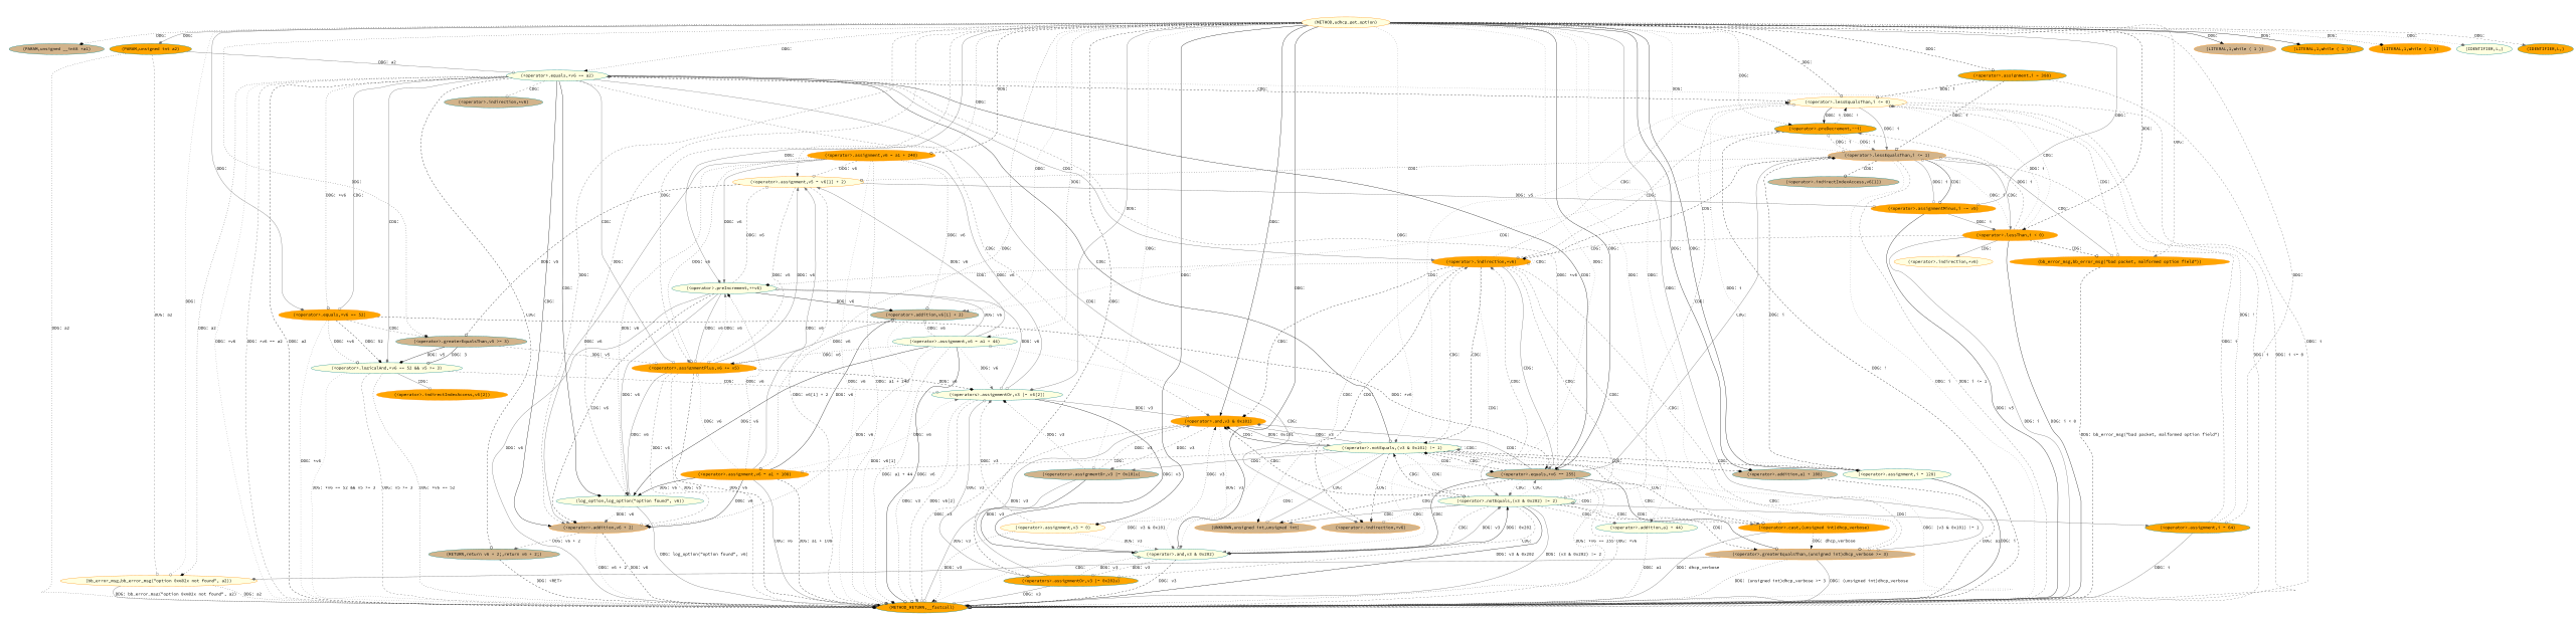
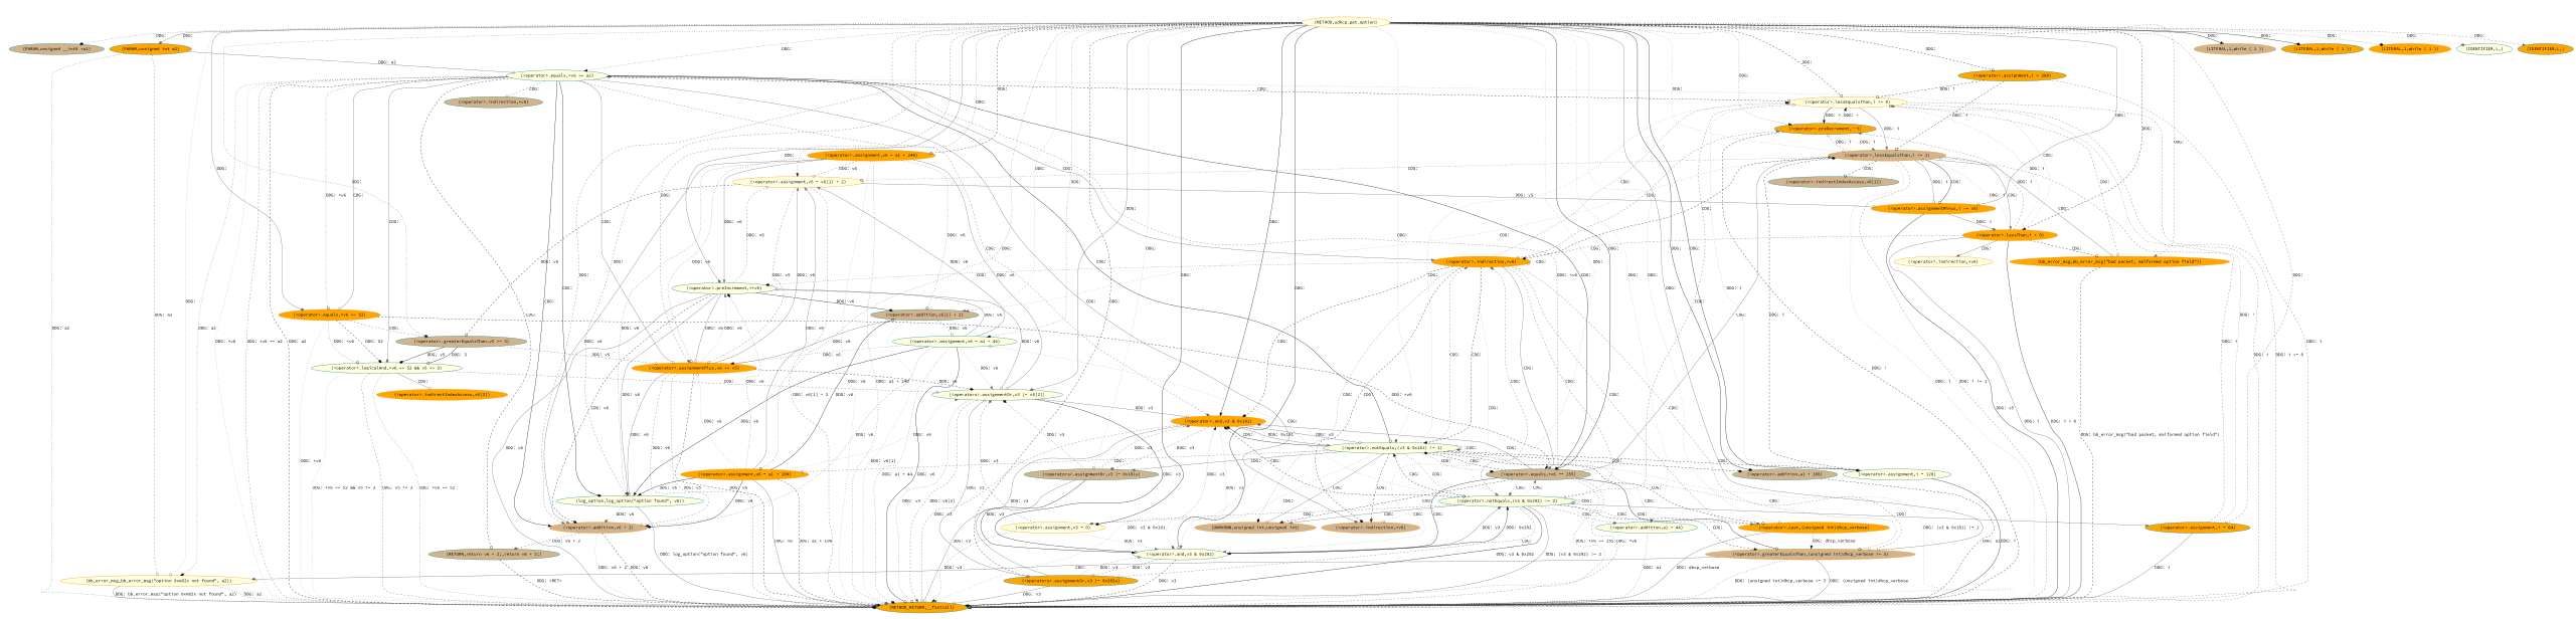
  digraph {
    fontname="Source Code Pro"
    node [color=teal fillcolor=orange fontname="Source Code Pro" style=filled]
    edge [arrowhead=odot color=gray40 fontname="Source Code Pro" style=dashed]
    n1 [color=darkorange fillcolor=lightyellow label="(METHOD,udhcp_get_option)"]
    n2 [fillcolor=tan label="(PARAM,unsigned __int8 *a1)"]
    n3 [label="(PARAM,unsigned int a2)"]
    n4 [color=darkorange fillcolor=lightyellow label="(<operator>.assignment,v3 = 0)"]
    n5 [color=darkorange label="(<operator>.assignment,v6 = a1 + 240)"]
    n6 [label="(<operator>.assignment,i = 388)"]
    n7 [label="(<operator>.assignment,i = 64)"]
    n8 [color=darkorange fillcolor=tan label="(LITERAL,1,while ( 1 ))"]
    n9 [label="(LITERAL,1,while ( 1 ))"]
    n10 [color=darkorange label="(LITERAL,1,while ( 1 ))"]
    n11 [color=darkorange fillcolor=lightyellow label="(<operator>.lessEqualsThan,i <= 0)"]
    n12 [color=darkorange label="(bb_error_msg,bb_error_msg(\"bad packet, malformed option field\"))"]
    n13 [fillcolor=lightyellow label="(IDENTIFIER,L,)"]
    n14 [label="(<operator>.preDecrement,--i)"]
    n15 [fillcolor=lightyellow label="(<operator>.preIncrement,++v6)"]
    n16 [fillcolor=tan label="(<operator>.equals,*v6 == 255)"]
    n17 [color=darkorange fillcolor=tan label="(<operator>.lessEqualsThan,i <= 1)"]
    n18 [color=darkorange fillcolor=lightyellow label="(<operator>.assignment,v5 = v6[1] + 2)"]
    n19 [fillcolor=tan label="(<operator>.addition,v6[1] + 2)"]
    n20 [color=darkorange label="(<operator>.assignmentMinus,i -= v5)"]
    n21 [color=darkorange label="(<operator>.lessThan,i < 0)"]
    n22 [fillcolor=lightyellow label="(<operator>.equals,*v6 == a2)"]
    n23 [fillcolor=lightyellow label="(log_option,log_option(\"option found\", v6))"]
    n24 [color=darkorange fillcolor=tan label="(<operator>.addition,v6 + 2)"]
    n25 [color=darkorange label="(<operator>.equals,*v6 == 52)"]
    n26 [fillcolor=tan label="(<operator>.greaterEqualsThan,v5 >= 3)"]
    n27 [fillcolor=lightyellow label="(<operators>.assignmentOr,v3 |= v6[2])"]
    n28 [color=darkorange label="(<operator>.assignmentPlus,v6 += v5)"]
    n29 [fillcolor=lightyellow label="(<operator>.notEquals,(v3 & 0x101) != 1)"]
    n30 [color=darkorange label="(<operator>.and,v3 & 0x101)"]
    n31 [fillcolor=tan label="(<operators>.assignmentOr,v3 |= 0x101u)"]
    n32 [color=darkorange label="(<operator>.assignment,v6 = a1 + 108)"]
    n33 [fillcolor=tan label="(<operator>.addition,a1 + 108)"]
    n34 [fillcolor=lightyellow label="(<operator>.assignment,i = 128)"]
    n35 [fillcolor=lightyellow label="(<operator>.notEquals,(v3 & 0x202) != 2)"]
    n36 [fillcolor=lightyellow label="(<operator>.and,v3 & 0x202)"]
    n37 [label="(<operators>.assignmentOr,v3 |= 0x202u)"]
    n38 [fillcolor=lightyellow label="(<operator>.assignment,v6 = a1 + 44)"]
    n39 [fillcolor=lightyellow label="(<operator>.addition,a1 + 44)"]
    n40 [color=darkorange fillcolor=tan label="(<operator>.greaterEqualsThan,(unsigned int)dhcp_verbose >= 3)"]
    n41 [color=darkorange label="(<operator>.cast,(unsigned int)dhcp_verbose)"]
    n42 [color=darkorange fillcolor=lightyellow label="(bb_error_msg,bb_error_msg(\"option 0x%02x not found\", a2))"]
    n43 [label="(IDENTIFIER,L,)"]
    n44 [label="(METHOD_RETURN,__fastcall)"]
    n45 [color=darkorange fillcolor=tan label="(UNKNOWN,unsigned int,unsigned int)"]
    n46 [color=darkorange label="(<operator>.indirection,*v6)"]
    n47 [fillcolor=tan label="(<operator>.indirectIndexAccess,v6[1])"]
    n48 [color=darkorange fillcolor=lightyellow label="(<operator>.indirection,*v6)"]
    n49 [fillcolor=tan label="(RETURN,return v6 + 2;,return v6 + 2;)"]
    n50 [fillcolor=lightyellow label="(<operator>.logicalAnd,*v6 == 52 && v5 >= 3)"]
    n51 [color=darkorange fillcolor=tan label="(<operator>.indirection,*v6)"]
    n52 [fillcolor=tan label="(<operator>.indirection,*v6)"]
    n53 [color=darkorange label="(<operator>.indirectIndexAccess,v6[2])"]
    n1 -> n2 [arrowhead=diamond color=black label="DDG: " style=dotted]
    n1 -> n3 [arrowhead=diamond label="DDG: " style=solid]
    n1 -> n4 [arrowhead=diamond color=black label="DDG: " style=solid]
    n1 -> n5 [color=black label="DDG: "]
    n1 -> n6 [color=black label="DDG: "]
    n1 -> n7 [label="DDG: "]
    n1 -> n8 [arrowhead=normal color=black label="DDG: " style=solid]
    n1 -> n9 [arrowhead=diamond color=black label="DDG: " style=solid]
    n1 -> n10 [arrowhead=diamond color=black label="DDG: " style=dotted]
    n1 -> n11 [color=black label="DDG: "]
    n1 -> n12 [arrowhead=normal label="DDG: "]
    n1 -> n13 [arrowhead=diamond label="DDG: " style=dotted]
    n1 -> n14 [arrowhead=normal color=black label="DDG: " style=dotted]
    n1 -> n15 [arrowhead=diamond label="DDG: " style=solid]
    n1 -> n16 [color=black label="DDG: " style=solid]
    n1 -> n17 [label="DDG: " style=dotted]
    n1 -> n18 [arrowhead=normal color=black label="DDG: " style=dotted]
    n1 -> n19 [arrowhead=normal label="DDG: " style=dotted]
    n1 -> n20 [label="DDG: " style=solid]
    n1 -> n21 [arrowhead=normal color=black label="DDG: "]
    n1 -> n22 [arrowhead=normal color=black label="DDG: " style=dotted]
    n1 -> n23 [label="DDG: "]
    n1 -> n24 [arrowhead=normal label="DDG: "]
    n1 -> n25 [arrowhead=diamond label="DDG: " style=solid]
    n1 -> n26 [arrowhead=diamond color=black label="DDG: " style=dotted]
    n1 -> n27 [arrowhead=diamond label="DDG: " style=solid]
    n1 -> n28 [arrowhead=diamond label="DDG: "]
    n1 -> n29 [arrowhead=diamond label="DDG: " style=dotted]
    n1 -> n30 [arrowhead=normal color=black label="DDG: " style=solid]
    n1 -> n31 [label="DDG: " style=dotted]
    n1 -> n32 [color=black label="DDG: " style=dotted]
    n1 -> n33 [arrowhead=diamond color=black label="DDG: " style=solid]
    n1 -> n34 [arrowhead=diamond color=black label="DDG: " style=solid]
    n1 -> n35 [arrowhead=normal label="DDG: " style=dotted]
    n1 -> n36 [color=black label="DDG: " style=solid]
    n1 -> n37 [color=black label="DDG: "]
    n1 -> n38 [arrowhead=normal color=black label="DDG: " style=dotted]
    n1 -> n39 [arrowhead=diamond label="DDG: " style=dotted]
    n1 -> n40 [label="DDG: " style=solid]
    n1 -> n41 [label="DDG: " style=dotted]
    n1 -> n42 [label="DDG: " style=dotted]
    n1 -> n43 [arrowhead=normal label="DDG: "]
    n3 -> n22 [label="DDG: a2" style=solid]
    n3 -> n42 [label="DDG: a2"]
    n3 -> n44 [color=black label="DDG: a2" style=dotted]
    n4 -> n27 [arrowhead=diamond label="DDG: v3"]
    n4 -> n30 [arrowhead=normal color=black label="DDG: v3" style=dotted]
    n4 -> n36 [arrowhead=normal label="DDG: v3" style=dotted]
    n4 -> n44 [arrowhead=normal color=black label="DDG: v3" style=dotted]
    n5 -> n15 [arrowhead=normal label="DDG: v6" style=solid]
    n5 -> n18 [label="DDG: v6"]
    n5 -> n19 [color=black label="DDG: v6" style=dotted]
    n5 -> n23 [arrowhead=normal color=black label="DDG: v6" style=dotted]
    n5 -> n24 [arrowhead=normal label="DDG: v6" style=solid]
    n5 -> n27 [label="DDG: v6" style=solid]
    n5 -> n28 [color=black label="DDG: v6" style=dotted]
    n5 -> n44 [arrowhead=diamond label="DDG: v6" style=dotted]
    n5 -> n44 [color=black label="DDG: a1 + 240" style=dotted]
    n6 -> n11 [color=black label="DDG: i"]
    n6 -> n17 [color=black label="DDG: i"]
    n6 -> n44 [label="DDG: i"]
    n7 -> n11 [color=black label="DDG: i" style=dotted]
    n7 -> n17 [label="DDG: i"]
    n7 -> n44 [arrowhead=diamond label="DDG: i" style=solid]
    n11 -> n12 [label="CDG: "]
    n11 -> n14 [arrowhead=normal color=black label="DDG: i" style=solid]
    n11 -> n17 [arrowhead=normal label="DDG: i" style=solid]
    n11 -> n44 [arrowhead=normal label="DDG: i"]
    n11 -> n44 [arrowhead=diamond label="DDG: i <= 0"]
    n12 -> n44 [color=black label="DDG: bb_error_msg(\"bad packet, malformed option field\")"]
    n14 -> n11 [arrowhead=normal color=black label="DDG: i" style=dotted]
    n14 -> n17 [arrowhead=normal label="DDG: i" style=dotted]
    n14 -> n44 [arrowhead=normal color=black label="DDG: i"]
    n15 -> n18 [label="DDG: v6"]
    n15 -> n19 [arrowhead=diamond color=black label="DDG: v6" style=solid]
    n15 -> n23 [arrowhead=diamond label="DDG: v6" style=solid]
    n15 -> n24 [arrowhead=diamond color=black label="CDG: v6"]
    n15 -> n27 [label="DDG: v6" style=solid]
    n15 -> n28 [label="DDG: v6" style=solid]
    n15 -> n44 [arrowhead=diamond label="DDG: v6" style=solid]
    n16 -> n17 [arrowhead=diamond label="CDG: " style=solid]
    n16 -> n22 [label="DDG: *v6"]
    n16 -> n29 [arrowhead=diamond color=black label="CDG: "]
    n16 -> n30 [arrowhead=diamond label="CDG: " style=solid]
    n16 -> n35 [arrowhead=diamond label="CDG: " style=dotted]
    n16 -> n36 [arrowhead=diamond color=black label="CDG: " style=solid]
    n16 -> n40 [color=black label="CDG: " style=solid]
    n16 -> n41 [arrowhead=normal label="CDG: " style=dotted]
    n16 -> n44 [arrowhead=normal color=black label="DDG: *v6 == 255" style=dotted]
    n16 -> n44 [arrowhead=diamond label="DDG: *v6"]
    n16 -> n45 [arrowhead=normal color=black label="CDG: "]
    n17 -> n12 [label="CDG: " style=solid]
    n17 -> n14 [label="DDG: i"]
    n17 -> n18 [color=black label="CDG: " style=dotted]
    n17 -> n19 [arrowhead=normal label="CDG: " style=dotted]
    n17 -> n20 [label="DDG: i" style=solid]
    n17 -> n20 [color=black label="CDG: " style=solid]
    n17 -> n21 [arrowhead=normal label="CDG: " style=solid]
    n17 -> n44 [arrowhead=normal label="DDG: i" style=dotted]
    n17 -> n44 [label="DDG: i <= 1"]
    n17 -> n46 [arrowhead=diamond color=black label="CDG: "]
    n17 -> n47 [color=black label="CDG: "]
    n18 -> n20 [label="DDG: v5" style=solid]
    n18 -> n26 [color=black label="DDG: v5"]
    n18 -> n28 [label="DDG: v5"]
    n18 -> n44 [label="DDG: v6[1] + 2"]
    n19 -> n44 [arrowhead=diamond label="DDG: v6[1]" style=dotted]
    n20 -> n21 [arrowhead=diamond label="DDG: i" style=solid]
    n20 -> n44 [arrowhead=normal color=black label="DDG: v5" style=solid]
    n21 -> n11 [arrowhead=diamond label="DDG: i" style=dotted]
    n21 -> n12 [color=black label="CDG: "]
    n21 -> n14 [arrowhead=normal label="DDG: i"]
    n21 -> n17 [label="DDG: i" style=dotted]
    n21 -> n22 [arrowhead=diamond label="CDG: " style=dotted]
    n21 -> n44 [arrowhead=diamond label="DDG: i" style=solid]
    n21 -> n44 [arrowhead=normal color=black label="DDG: i < 0" style=solid]
    n21 -> n46 [label="CDG: "]
    n21 -> n48 [arrowhead=normal label="CDG: " style=solid]
    n22 -> n11 [color=black label="CDG: "]
    n22 -> n16 [arrowhead=diamond color=black label="CDG: " style=solid]
    n22 -> n23 [arrowhead=diamond color=black label="CDG: " style=solid]
    n22 -> n24 [arrowhead=normal color=black label="CDG: " style=solid]
    n22 -> n25 [color=black label="DDG: *v6" style=dotted]
    n22 -> n25 [label="CDG: " style=solid]
    n22 -> n28 [label="CDG: " style=solid]
    n22 -> n29 [color=black label="CDG: " style=solid]
    n22 -> n30 [arrowhead=diamond label="CDG: "]
    n22 -> n42 [arrowhead=diamond color=black label="DDG: a2" style=dotted]
    n22 -> n44 [arrowhead=diamond label="DDG: *v6" style=dotted]
    n22 -> n44 [label="DDG: *v6 == a2"]
    n22 -> n44 [color=black label="DDG: a2"]
    n22 -> n46 [arrowhead=normal label="CDG: " style=solid]
    n22 -> n49 [color=black label="CDG: "]
    n22 -> n50 [arrowhead=diamond label="CDG: " style=solid]
    n22 -> n51 [arrowhead=diamond label="CDG: " style=solid]
    n22 -> n52 [label="CDG: "]
    n23 -> n24 [arrowhead=diamond label="DDG: v6" style=dotted]
    n23 -> n44 [arrowhead=diamond label="DDG: log_option(\"option found\", v6)" style=solid]
    n24 -> n44 [arrowhead=diamond label="DDG: v6 + 2" style=dotted]
    n24 -> n44 [color=black label="DDG: v6"]
    n24 -> n49 [arrowhead=diamond label="DDG: v6 + 2"]
    n25 -> n16 [arrowhead=normal color=black label="DDG: *v6"]
    n25 -> n26 [label="CDG: "]
    n25 -> n44 [arrowhead=normal label="DDG: *v6" style=dotted]
    n25 -> n50 [color=black label="DDG: *v6" style=dotted]
    n25 -> n50 [arrowhead=diamond color=black label="DDG: 52"]
    n26 -> n28 [label="DDG: v5"]
    n26 -> n50 [arrowhead=diamond color=black label="DDG: v5" style=solid]
    n26 -> n50 [color=black label="DDG: 3" style=solid]
    n27 -> n30 [label="DDG: v3" style=solid]
    n27 -> n36 [color=black label="DDG: v3" style=solid]
    n27 -> n44 [arrowhead=diamond label="DDG: v6[2]"]
    n27 -> n44 [color=black label="DDG: v3" style=dotted]
    n28 -> n15 [arrowhead=normal label="DDG: v6" style=dotted]
    n28 -> n18 [arrowhead=normal label="DDG: v6" style=solid]
    n28 -> n19 [label="DDG: v6" style=solid]
    n28 -> n23 [label="DDG: v6" style=solid]
    n28 -> n24 [label="DDG: v6"]
    n28 -> n27 [arrowhead=diamond color=black label="DDG: v6"]
    n28 -> n44 [arrowhead=diamond color=black label="DDG: v6"]
    n28 -> n44 [arrowhead=normal label="DDG: v5"]
    n29 -> n11 [label="CDG: " style=dotted]
    n29 -> n16 [arrowhead=diamond color=black label="CDG: " style=dotted]
    n29 -> n29 [arrowhead=diamond label="CDG: "]
    n29 -> n30 [arrowhead=diamond color=black label="CDG: " style=solid]
    n29 -> n31 [arrowhead=normal label="CDG: " style=solid]
    n29 -> n32 [label="CDG: "]
    n29 -> n33 [arrowhead=diamond color=black label="CDG: "]
    n29 -> n34 [color=black label="CDG: "]
    n29 -> n35 [color=black label="CDG: " style=dotted]
    n29 -> n36 [arrowhead=normal label="CDG: " style=dotted]
    n29 -> n40 [color=black label="CDG: " style=dotted]
    n29 -> n41 [color=black label="CDG: "]
    n29 -> n44 [arrowhead=normal label="DDG: (v3 & 0x101) != 1" style=dotted]
    n29 -> n44 [arrowhead=normal label="DDG: v3 & 0x101" style=dotted]
    n29 -> n45 [label="CDG: " style=solid]
    n29 -> n46 [arrowhead=normal label="CDG: "]
    n29 -> n51 [arrowhead=normal color=black label="CDG: "]
    n30 -> n29 [label="DDG: v3" style=solid]
    n30 -> n29 [arrowhead=normal label="DDG: 0x101" style=solid]
    n30 -> n31 [arrowhead=diamond label="DDG: v3"]
    n30 -> n36 [arrowhead=diamond label="DDG: v3" style=dotted]
    n30 -> n44 [label="DDG: v3"]
    n31 -> n27 [arrowhead=diamond color=black label="DDG: v3" style=dotted]
    n31 -> n30 [arrowhead=diamond label="DDG: v3"]
    n31 -> n36 [arrowhead=normal color=black label="DDG: v3" style=solid]
    n31 -> n44 [label="DDG: v3" style=solid]
    n32 -> n15 [arrowhead=diamond color=black label="DDG: v6" style=dotted]
    n32 -> n18 [arrowhead=normal label="DDG: v6" style=solid]
    n32 -> n19 [color=black label="DDG: v6" style=solid]
    n32 -> n23 [arrowhead=normal color=black label="DDG: v6" style=solid]
    n32 -> n24 [arrowhead=diamond color=black label="DDG: v6" style=solid]
    n32 -> n27 [arrowhead=normal label="DDG: v6" style=dotted]
    n32 -> n28 [label="DDG: v6" style=dotted]
    n32 -> n44 [arrowhead=normal color=black label="DDG: a1 + 108"]
    n32 -> n44 [arrowhead=diamond label="DDG: v6" style=solid]
    n33 -> n44 [arrowhead=diamond color=black label="DDG: a1"]
    n34 -> n11 [arrowhead=diamond label="DDG: i" style=dotted]
    n34 -> n17 [arrowhead=diamond color=black label="DDG: i"]
    n34 -> n44 [color=black label="DDG: i" style=solid]
    n35 -> n7 [arrowhead=normal label="CDG: " style=solid]
    n35 -> n11 [label="CDG: "]
    n35 -> n16 [arrowhead=normal label="CDG: " style=dotted]
    n35 -> n29 [arrowhead=normal color=black label="CDG: "]
    n35 -> n30 [arrowhead=diamond color=black label="CDG: "]
    n35 -> n35 [color=black label="CDG: " style=dotted]
-   n35 -> n36 [arrowhead=diamond label="CDG: "]
+   n35 -> n4 [arrowhead=diamond label="CDG: "]
    n35 -> n37 [label="CDG: "]
    n35 -> n38 [label="CDG: " style=dotted]
    n35 -> n39 [arrowhead=diamond label="CDG: "]
    n35 -> n40 [arrowhead=normal color=black label="CDG: "]
    n35 -> n41 [label="CDG: "]
    n35 -> n44 [arrowhead=normal color=black label="DDG: v3 & 0x202" style=solid]
    n35 -> n44 [label="DDG: (v3 & 0x202) != 2" style=solid]
    n35 -> n45 [arrowhead=normal label="CDG: " style=solid]
    n35 -> n46 [arrowhead=diamond label="CDG: "]
    n35 -> n51 [label="CDG: " style=dotted]
    n36 -> n35 [arrowhead=diamond label="DDG: v3" style=solid]
    n36 -> n35 [arrowhead=normal color=black label="DDG: 0x202" style=solid]
    n36 -> n37 [label="DDG: v3"]
    n36 -> n44 [arrowhead=normal color=black label="DDG: v3"]
    n37 -> n27 [label="DDG: v3" style=solid]
    n37 -> n30 [label="DDG: v3" style=solid]
    n37 -> n36 [color=black label="DDG: v3" style=dotted]
    n37 -> n44 [label="DDG: v3" style=solid]
    n38 -> n15 [label="DDG: v6" style=solid]
    n38 -> n18 [arrowhead=normal label="DDG: v6" style=solid]
-   n38 -> n19 [label="DDG: v6"]
+   n19 -> n38 [label="DDG: v6"]
    n38 -> n23 [arrowhead=normal color=black label="DDG: v6" style=solid]
    n38 -> n24 [arrowhead=normal color=black label="DDG: v6" style=dotted]
    n38 -> n27 [arrowhead=normal label="DDG: v6" style=dotted]
    n38 -> n28 [arrowhead=normal color=black label="DDG: v6" style=dotted]
    n38 -> n44 [arrowhead=diamond color=black label="DDG: a1 + 44" style=dotted]
    n38 -> n44 [color=black label="DDG: v6" style=solid]
    n39 -> n44 [arrowhead=normal color=black label="DDG: a1" style=dotted]
    n40 -> n42 [arrowhead=diamond label="CDG: " style=solid]
    n40 -> n44 [arrowhead=normal label="DDG: (unsigned int)dhcp_verbose" style=solid]
    n40 -> n44 [arrowhead=normal color=black label="DDG: (unsigned int)dhcp_verbose >= 3" style=dotted]
    n41 -> n40 [arrowhead=normal color=black label="DDG: dhcp_verbose" style=dotted]
    n41 -> n44 [arrowhead=diamond label="DDG: dhcp_verbose" style=solid]
    n42 -> n44 [arrowhead=diamond label="DDG: bb_error_msg(\"option 0x%02x not found\", a2)" style=solid]
    n42 -> n44 [arrowhead=diamond color=black label="DDG: a2" style=dotted]
    n46 -> n11 [arrowhead=normal color=black label="CDG: " style=dotted]
    n46 -> n14 [arrowhead=normal label="CDG: "]
    n46 -> n15 [arrowhead=diamond color=black label="CDG: " style=dotted]
    n46 -> n16 [arrowhead=diamond label="CDG: " style=solid]
    n46 -> n29 [arrowhead=normal color=black label="CDG: "]
    n46 -> n30 [arrowhead=diamond color=black label="CDG: "]
    n46 -> n35 [label="CDG: "]
    n46 -> n36 [arrowhead=normal label="CDG: " style=dotted]
    n46 -> n40 [label="CDG: "]
    n46 -> n41 [arrowhead=normal label="CDG: "]
    n46 -> n45 [arrowhead=diamond color=black label="CDG: " style=dotted]
    n46 -> n46 [label="CDG: " style=dotted]
    n46 -> n51 [arrowhead=diamond color=black label="CDG: "]
    n49 -> n44 [color=black label="DDG: <RET>"]
    n50 -> n27 [label="CDG: "]
    n50 -> n44 [label="DDG: *v6 == 52 && v5 >= 3" style=dotted]
    n50 -> n44 [arrowhead=normal label="DDG: v5 >= 3"]
    n50 -> n44 [arrowhead=diamond color=black label="DDG: *v6 == 52" style=dotted]
    n50 -> n53 [label="CDG: " style=solid]
  }
